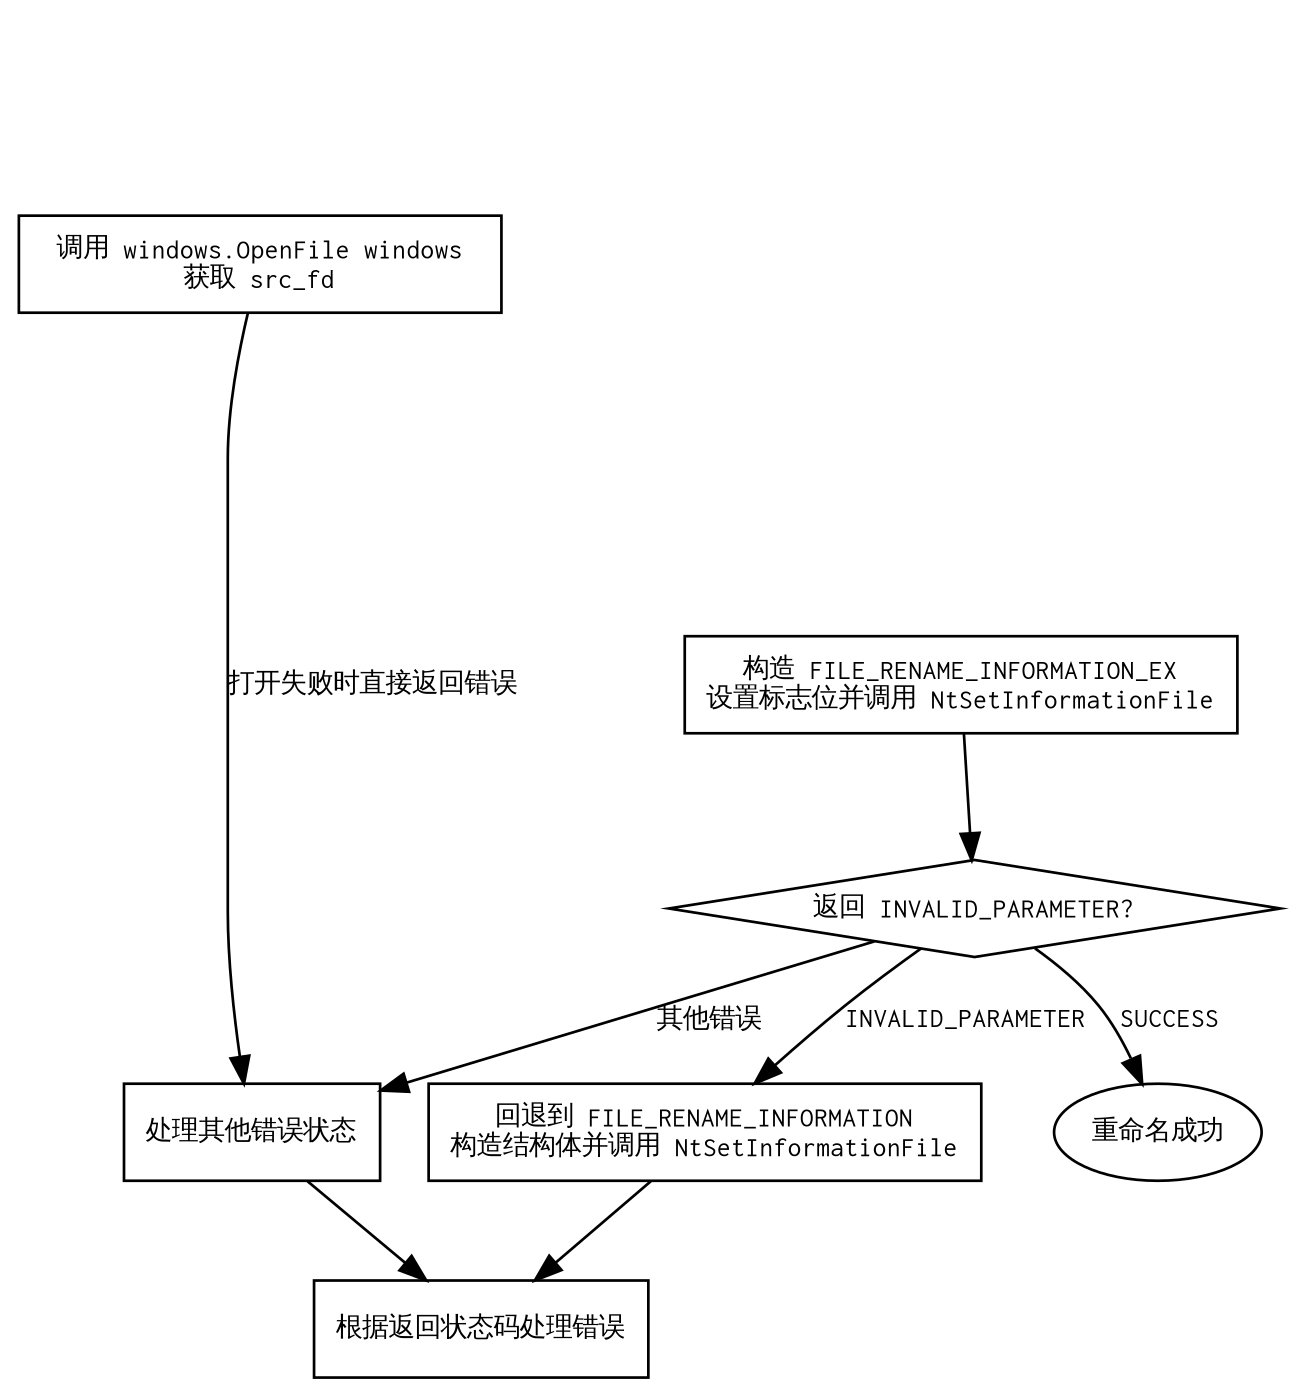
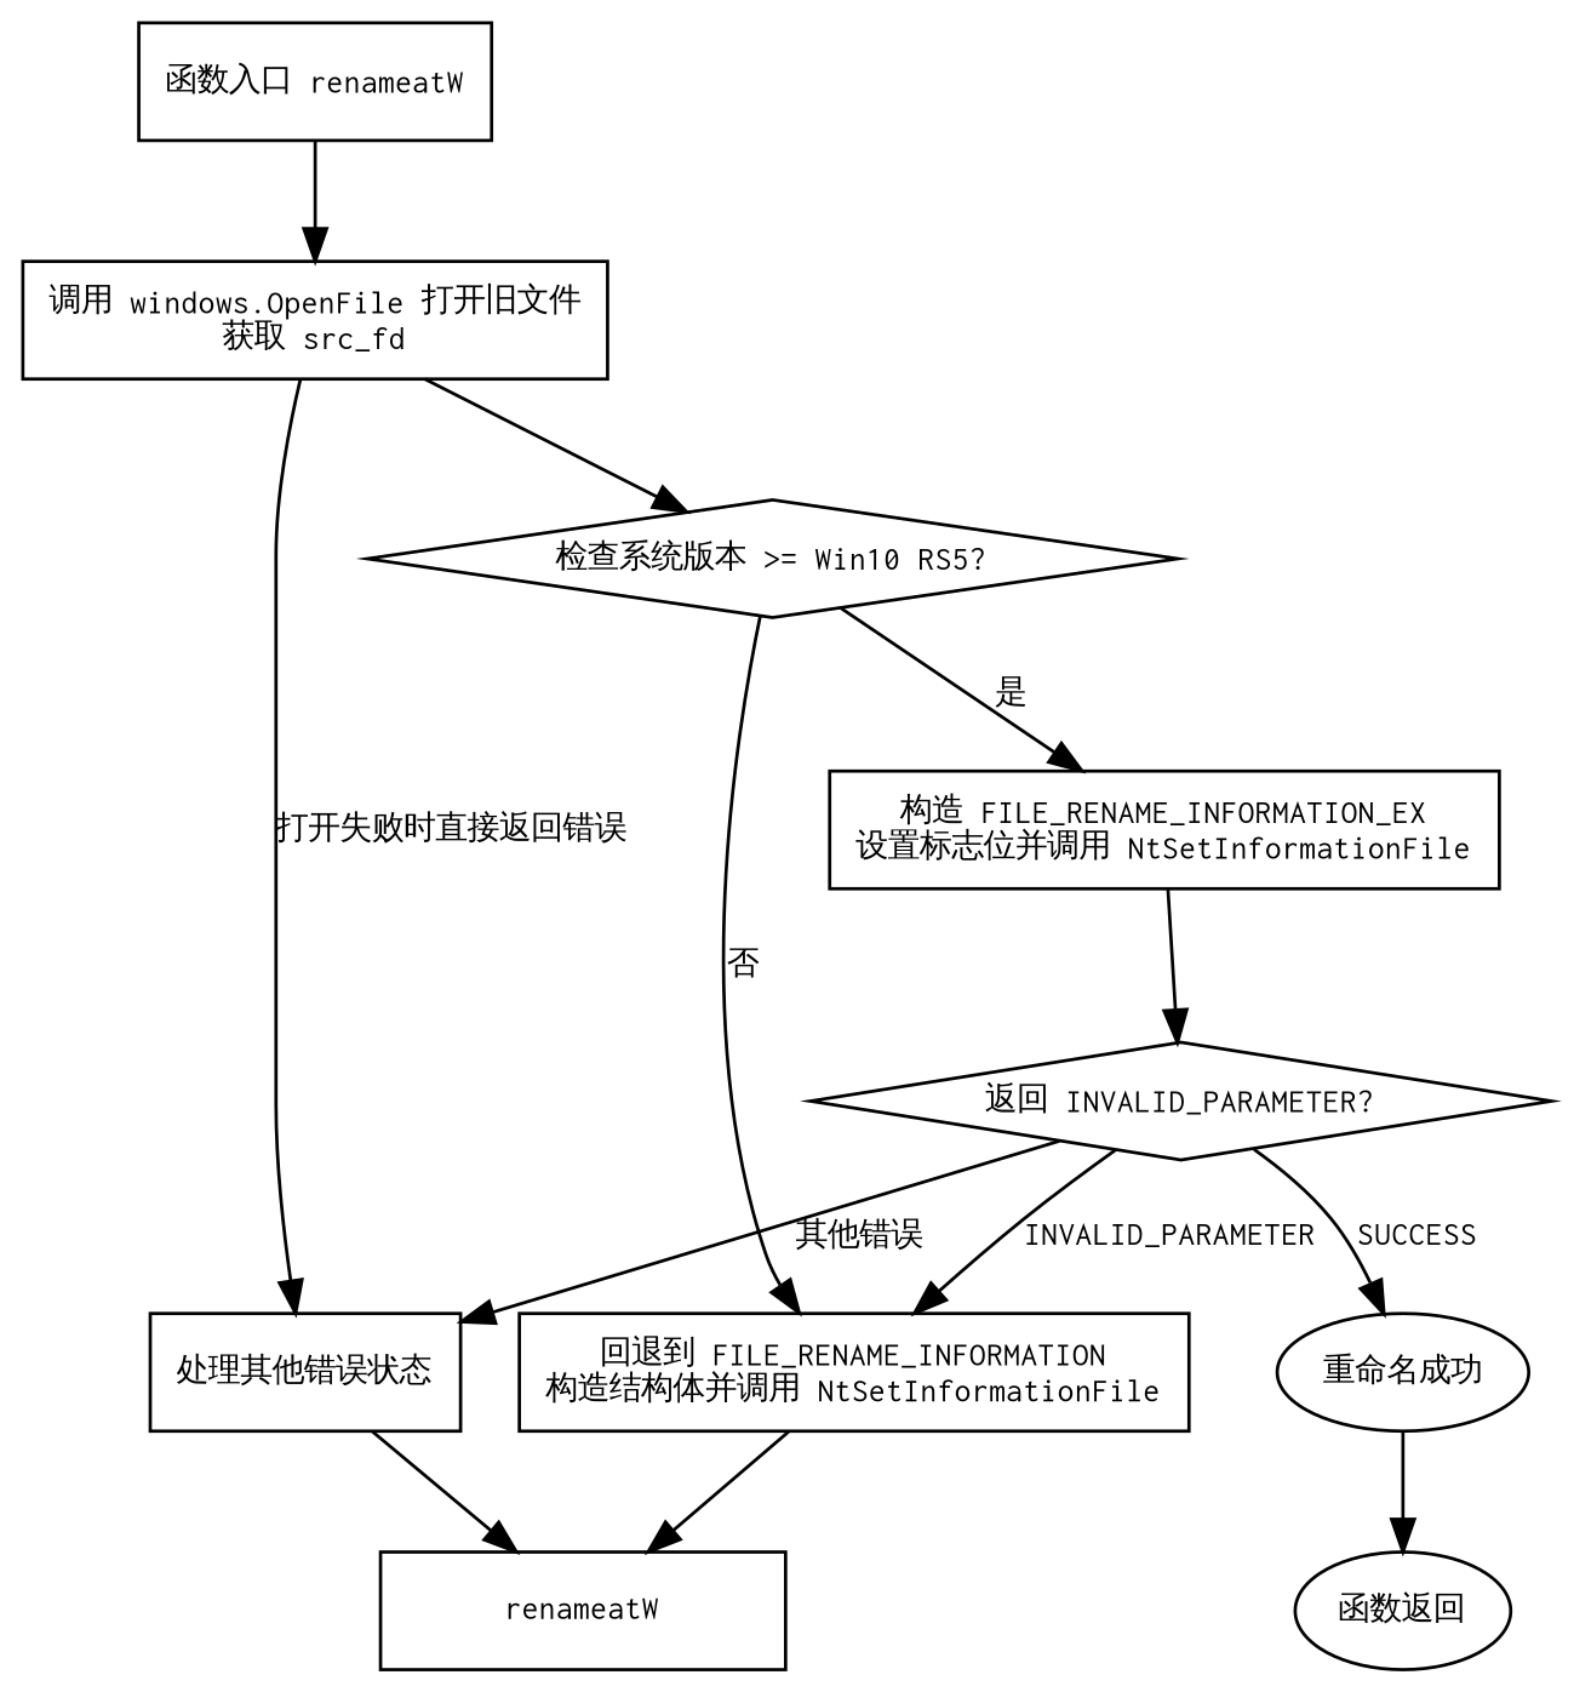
  digraph {
    node [fontname=Courier fontsize=10 shape=rectangle]
    edge [fontname=Courier fontsize=10]
-   n2 [label="调用 windows.OpenFile windows\n获取 src_fd"]
+   n1 [label="函数入口 renameatW"]
+   n2 [label="调用 windows.OpenFile 打开旧文件\n获取 src_fd"]
+   n3 [label="检查系统版本 >= Win10 RS5?" shape=diamond]
    n4 [label="处理其他错误状态"]
    n5 [label="构造 FILE_RENAME_INFORMATION_EX\n设置标志位并调用 NtSetInformationFile"]
    n6 [label="回退到 FILE_RENAME_INFORMATION\n构造结构体并调用 NtSetInformationFile"]
+   n7 [label="函数返回" shape=ellipse]
    n8 [label="返回 INVALID_PARAMETER?" shape=diamond]
-   n9 [label="根据返回状态码处理错误"]
+   n9 [label=renameatW]
    n10 [label="重命名成功" shape=ellipse]
+   n1 -> n2
+   n2 -> n3
    n2 -> n4 [label="打开失败时直接返回错误"]
+   n3 -> n5 [label="是"]
+   n3 -> n6 [label="否"]
    n4 -> n9
    n5 -> n8
    n6 -> n9
    n8 -> n4 [label="其他错误"]
    n8 -> n6 [label=INVALID_PARAMETER]
    n8 -> n10 [label=SUCCESS]
+   n10 -> n7
  }
